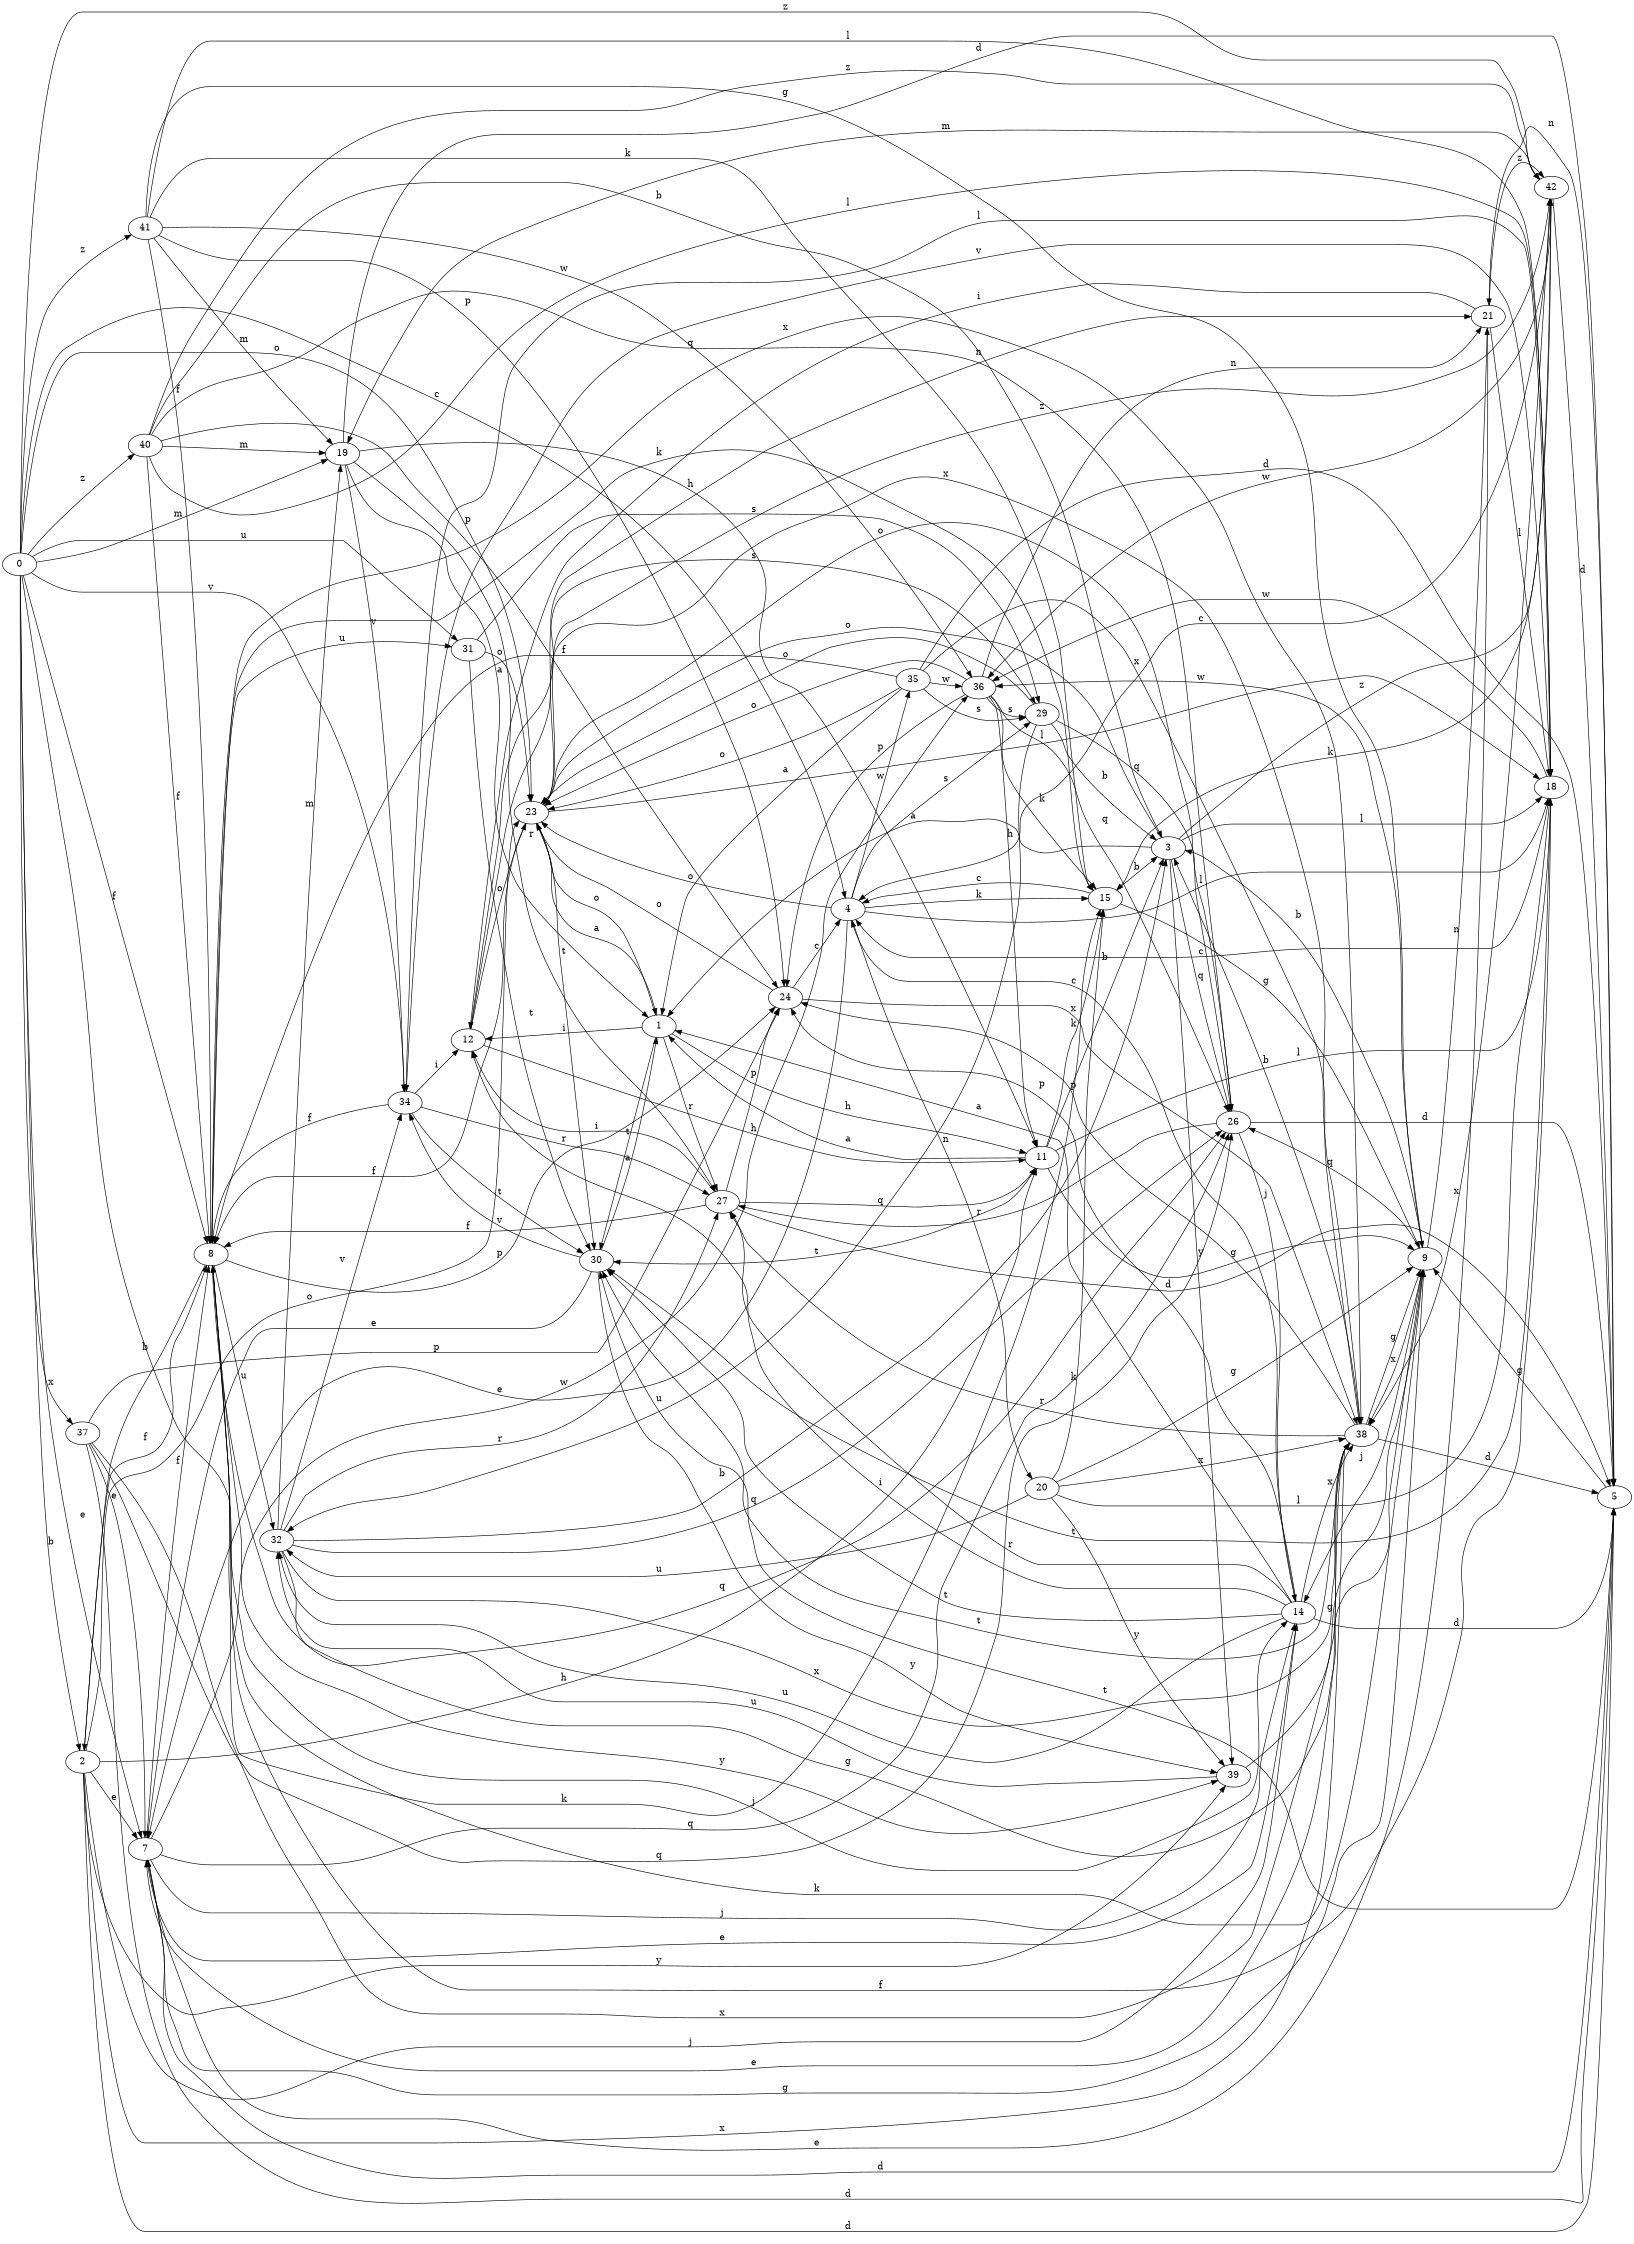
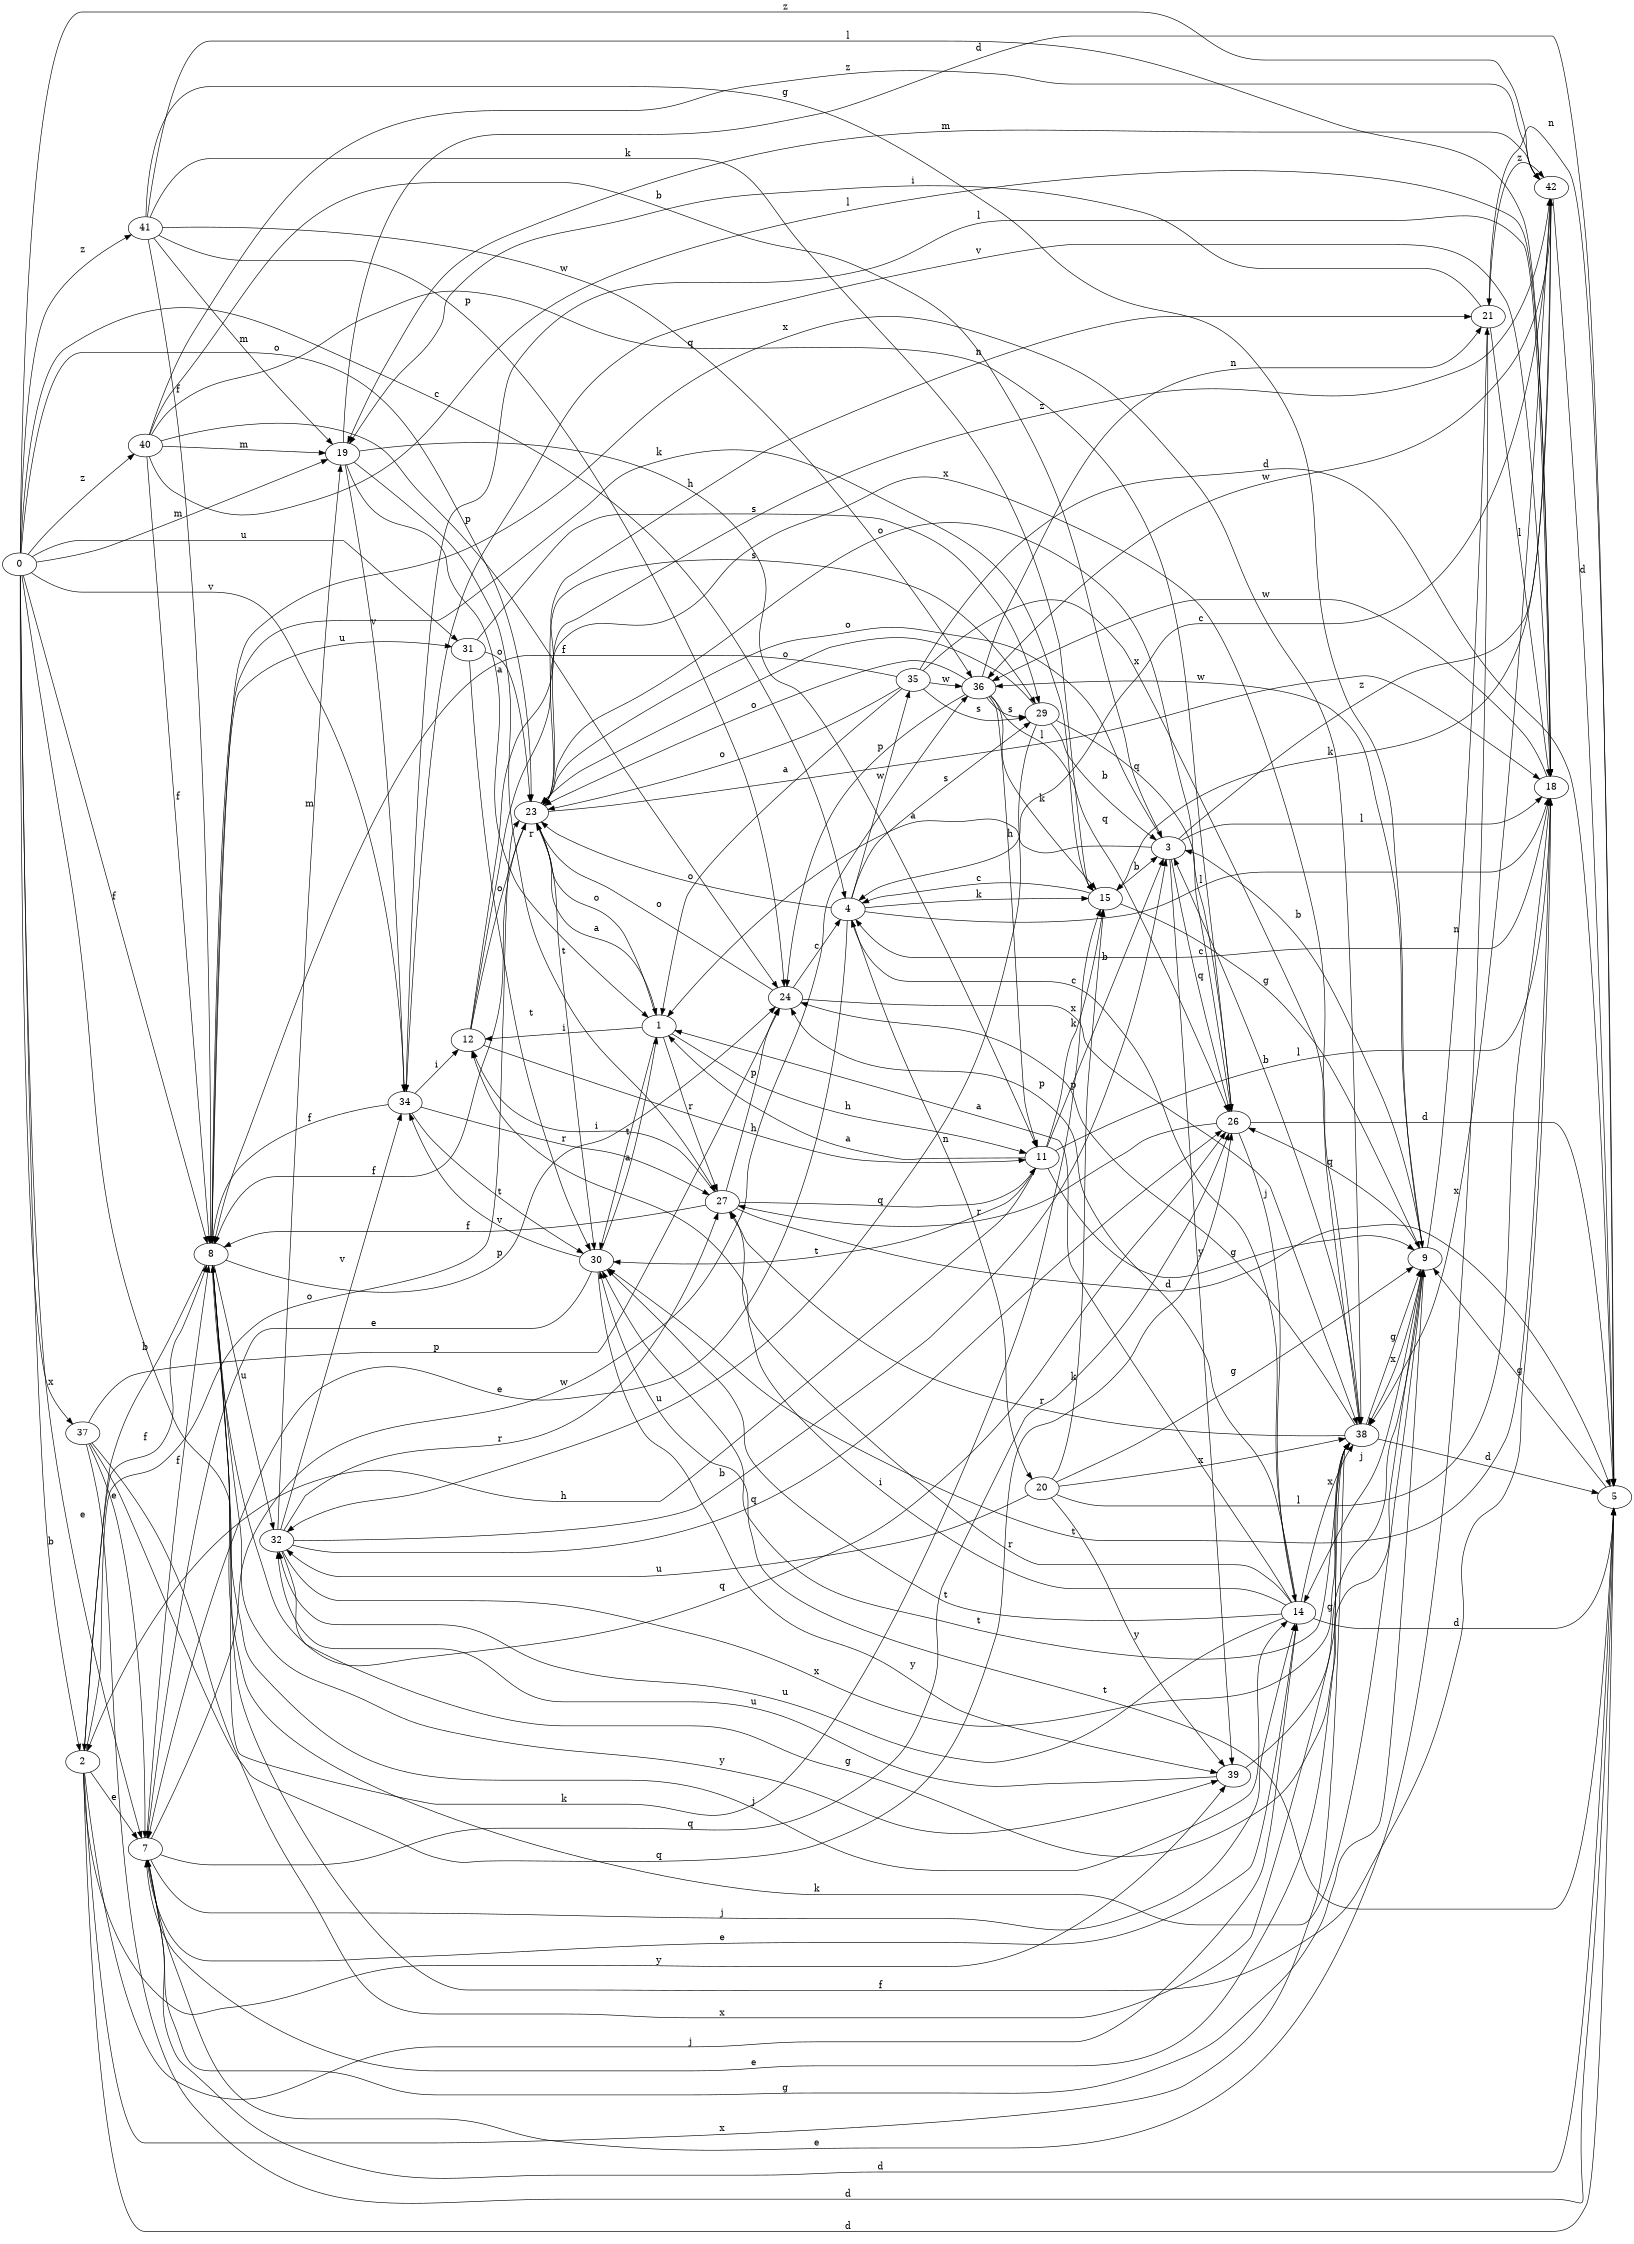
  strict digraph {
    rankdir=LR
    0
    2
    4
    7
    8
    15
    19
    23
    31
    34
    37
    40
    41
    42
    11
    n16 [label=5]
    14
    38
    39
    18
    20
    29
    35
    26
    9
    36
    24
    32
    3
    1
    27
    30
    12
    21
    0 -> 2 [label=b]
    0 -> 4 [label=c]
    0 -> 7 [label=e]
    0 -> 8 [label=f]
    0 -> 15 [label=k]
    0 -> 19 [label=m]
    0 -> 23 [label=o]
    0 -> 31 [label=u]
    0 -> 34 [label=v]
    0 -> 37 [label=x]
    0 -> 40 [label=z]
    0 -> 41 [label=z]
    0 -> 42 [label=z]
    2 -> 7 [label=e]
    2 -> 8 [label=f]
    2 -> 23 [label=o]
-   2 -> 11 [label=h]
+   11 -> 2 [label=h]
    2 -> n16 [label=d]
    2 -> 14 [label=j]
    2 -> 38 [label=x]
    2 -> 39 [label=y]
    4 -> 7 [label=e]
    4 -> 15 [label=k]
    4 -> 23 [label=o]
    4 -> 18 [label=l]
    4 -> 20 [label=n]
    4 -> 29 [label=s]
    4 -> 35 [label=w]
    7 -> 8 [label=f]
    7 -> n16 [label=d]
    7 -> 14 [label=j]
    7 -> 26 [label=q]
    7 -> 9 [label=g]
    7 -> 36 [label=w]
    8 -> 2 [label=b]
    8 -> 15 [label=k]
    8 -> 31 [label=u]
    8 -> 14 [label=j]
    8 -> 38 [label=x]
    8 -> 39 [label=y]
    8 -> 26 [label=q]
    8 -> 24 [label=p]
    8 -> 32 [label=u]
    15 -> 4 [label=c]
    15 -> 9 [label=g]
    15 -> 3 [label=b]
    19 -> 34 [label=v]
    19 -> 11 [label=h]
    19 -> n16 [label=d]
    19 -> 1 [label=a]
    19 -> 27 [label=r]
    23 -> 8 [label=f]
    23 -> 42 [label=z]
    23 -> 38 [label=x]
    23 -> 18 [label=l]
    23 -> 1 [label=a]
    23 -> 30 [label=t]
    31 -> 23 [label=o]
    31 -> 29 [label=s]
    31 -> 30 [label=t]
    34 -> 8 [label=f]
    34 -> 18 [label=l]
    34 -> 27 [label=r]
    34 -> 30 [label=t]
    34 -> 12 [label=i]
    37 -> 7 [label=e]
    37 -> n16 [label=d]
    37 -> 38 [label=x]
    37 -> 26 [label=q]
    37 -> 24 [label=p]
    40 -> 8 [label=f]
    40 -> 19 [label=m]
    40 -> 42 [label=z]
    40 -> 18 [label=l]
    40 -> 26 [label=q]
    40 -> 24 [label=p]
    40 -> 3 [label=b]
    41 -> 8 [label=f]
    41 -> 15 [label=k]
    41 -> 19 [label=m]
    41 -> 18 [label=l]
    41 -> 9 [label=g]
    41 -> 36 [label=w]
    41 -> 24 [label=p]
    42 -> 4 [label=c]
    42 -> 15 [label=k]
    42 -> 19 [label=m]
    42 -> n16 [label=d]
    42 -> 38 [label=x]
    42 -> 36 [label=w]
    11 -> 15 [label=k]
    11 -> 18 [label=l]
    11 -> 9 [label=g]
    11 -> 3 [label=b]
    11 -> 1 [label=a]
    11 -> 30 [label=t]
    n16 -> 9 [label=g]
    n16 -> 30 [label=t]
    n16 -> 21 [label=n]
    14 -> 4 [label=c]
    14 -> 7 [label=e]
    14 -> n16 [label=d]
    14 -> 38 [label=x]
    14 -> 24 [label=p]
    14 -> 32 [label=u]
    14 -> 1 [label=a]
    14 -> 27 [label=r]
    14 -> 30 [label=t]
    14 -> 12 [label=i]
    38 -> 7 [label=e]
    38 -> n16 [label=d]
    38 -> 9 [label=g]
    38 -> 24 [label=p]
    38 -> 3 [label=b]
    38 -> 27 [label=r]
    38 -> 30 [label=t]
    39 -> 9 [label=g]
    39 -> 32 [label=u]
    18 -> 4 [label=c]
    18 -> 8 [label=f]
    18 -> 34 [label=v]
    18 -> 36 [label=w]
    18 -> 30 [label=t]
    20 -> 15 [label=k]
    20 -> 38 [label=x]
    20 -> 39 [label=y]
    20 -> 18 [label=l]
    20 -> 9 [label=g]
    20 -> 32 [label=u]
    29 -> 23 [label=o]
    29 -> 26 [label=q]
    29 -> 32 [label=u]
    29 -> 3 [label=b]
    35 -> 8 [label=f]
    35 -> 23 [label=o]
    35 -> n16 [label=d]
    35 -> 38 [label=x]
    35 -> 29 [label=s]
    35 -> 36 [label=w]
    35 -> 1 [label=a]
    26 -> 23 [label=o]
    26 -> n16 [label=d]
    26 -> 14 [label=j]
    26 -> 27 [label=r]
    9 -> 8 [label=k]
    9 -> 14 [label=j]
    9 -> 38 [label=x]
    9 -> 26 [label=q]
    9 -> 36 [label=w]
    9 -> 3 [label=b]
    9 -> 21 [label=n]
    36 -> 15 [label=k]
    36 -> 23 [label=o]
    36 -> 11 [label=h]
    36 -> 29 [label=s]
    36 -> 26 [label=q]
    36 -> 24 [label=p]
    36 -> 21 [label=n]
    24 -> 4 [label=c]
    24 -> 23 [label=o]
    24 -> 38 [label=x]
    32 -> 19 [label=m]
    32 -> 34 [label=v]
    32 -> 38 [label=x]
    32 -> 26 [label=q]
    32 -> 9 [label=g]
    32 -> 3 [label=b]
    32 -> 27 [label=r]
    3 -> 23 [label=o]
    3 -> 42 [label=z]
    3 -> 39 [label=y]
    3 -> 18 [label=l]
    3 -> 26 [label=q]
    3 -> 1 [label=a]
    1 -> 23 [label=o]
    1 -> 11 [label=h]
    1 -> 27 [label=r]
    1 -> 30 [label=t]
    1 -> 12 [label=i]
    27 -> 8 [label=f]
    27 -> 11 [label=q]
    27 -> n16 [label=d]
    27 -> 24 [label=p]
    27 -> 12 [label=i]
    30 -> 7 [label=e]
    30 -> 34 [label=v]
    30 -> 39 [label=y]
    30 -> 1 [label=a]
    12 -> 23 [label=o]
    12 -> 11 [label=h]
    12 -> 29 [label=s]
    12 -> 21 [label=n]
    21 -> 7 [label=e]
    21 -> 42 [label=z]
    21 -> 18 [label=l]
-   21 -> 12 [label=i]
+   21 -> 19 [label=i]
  }
